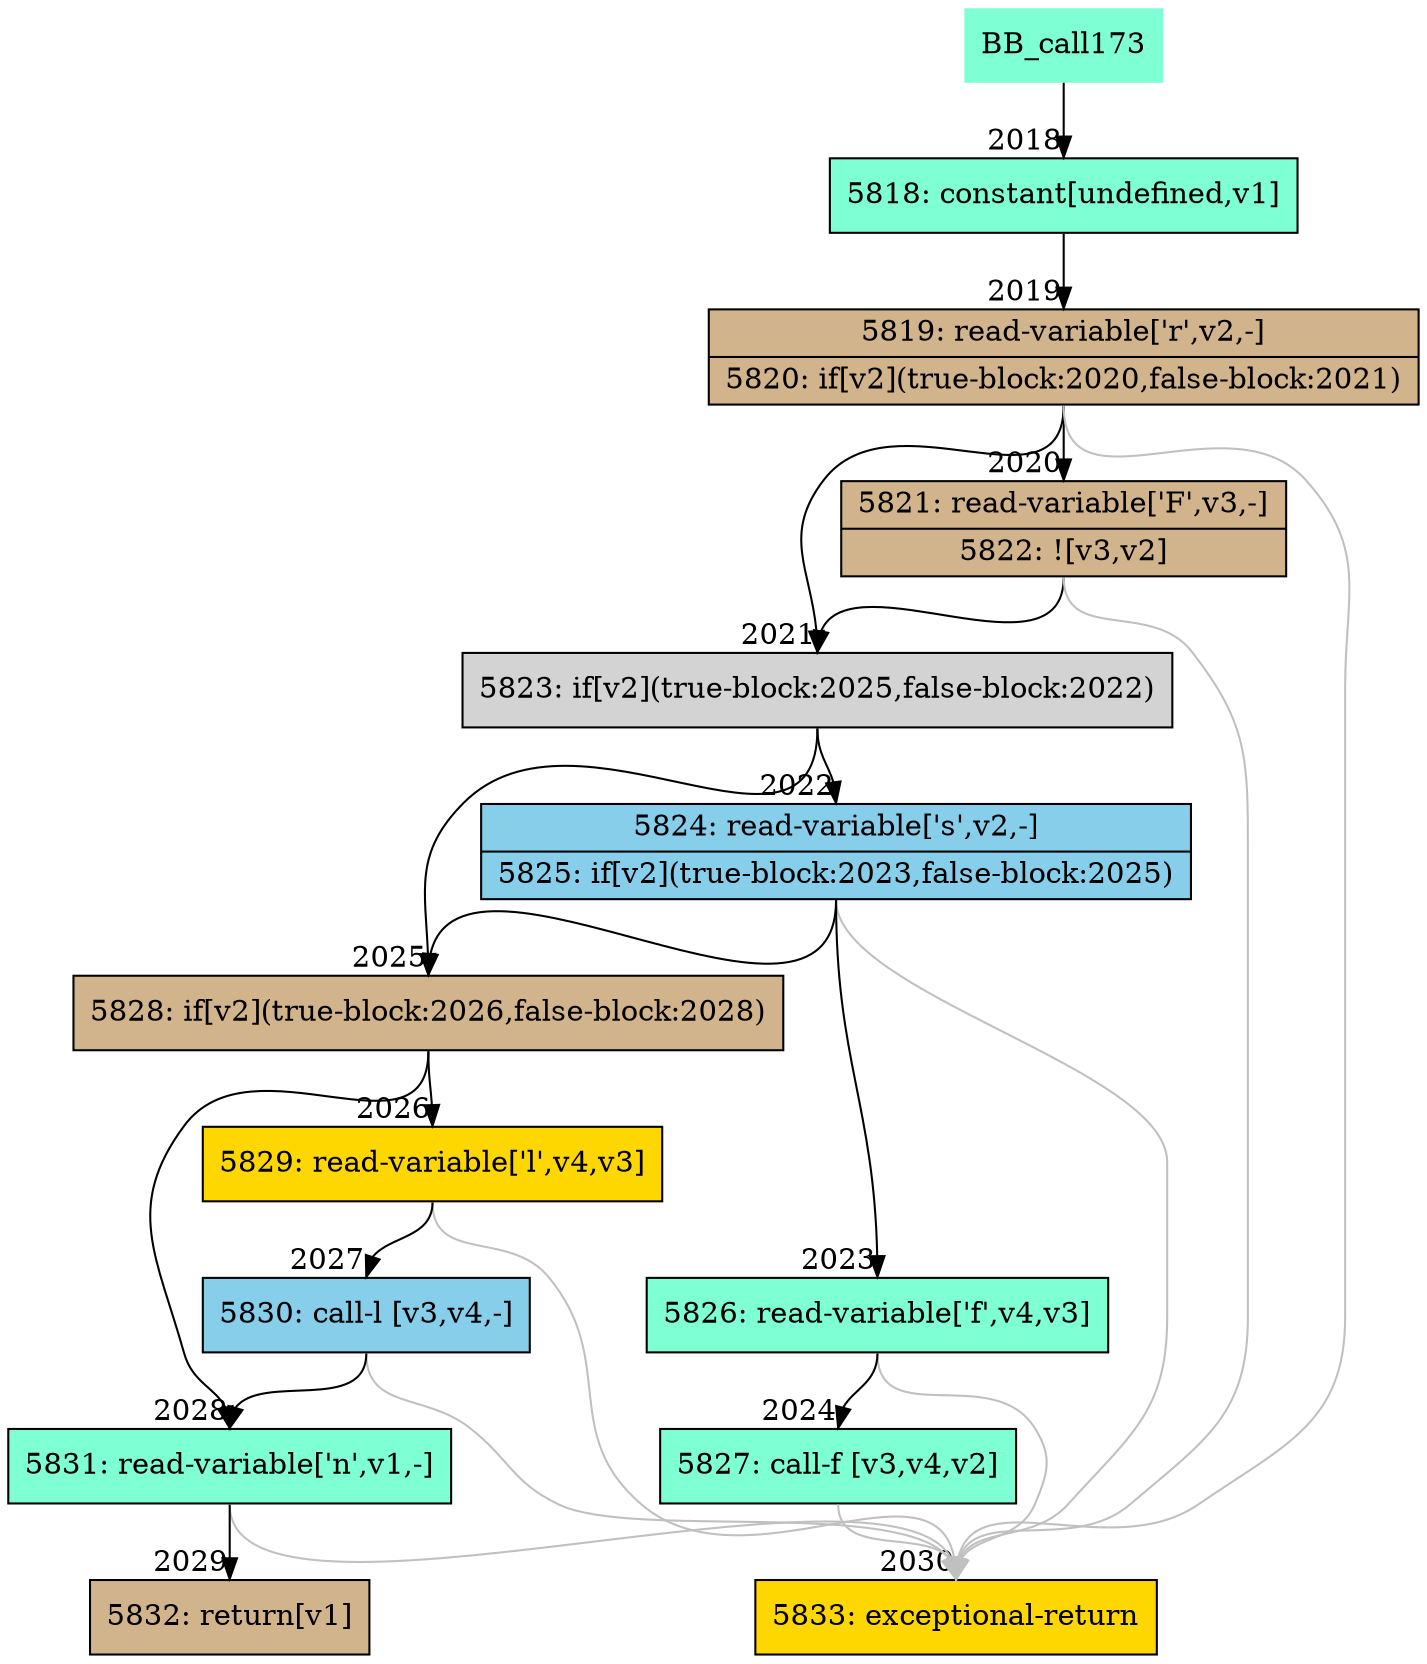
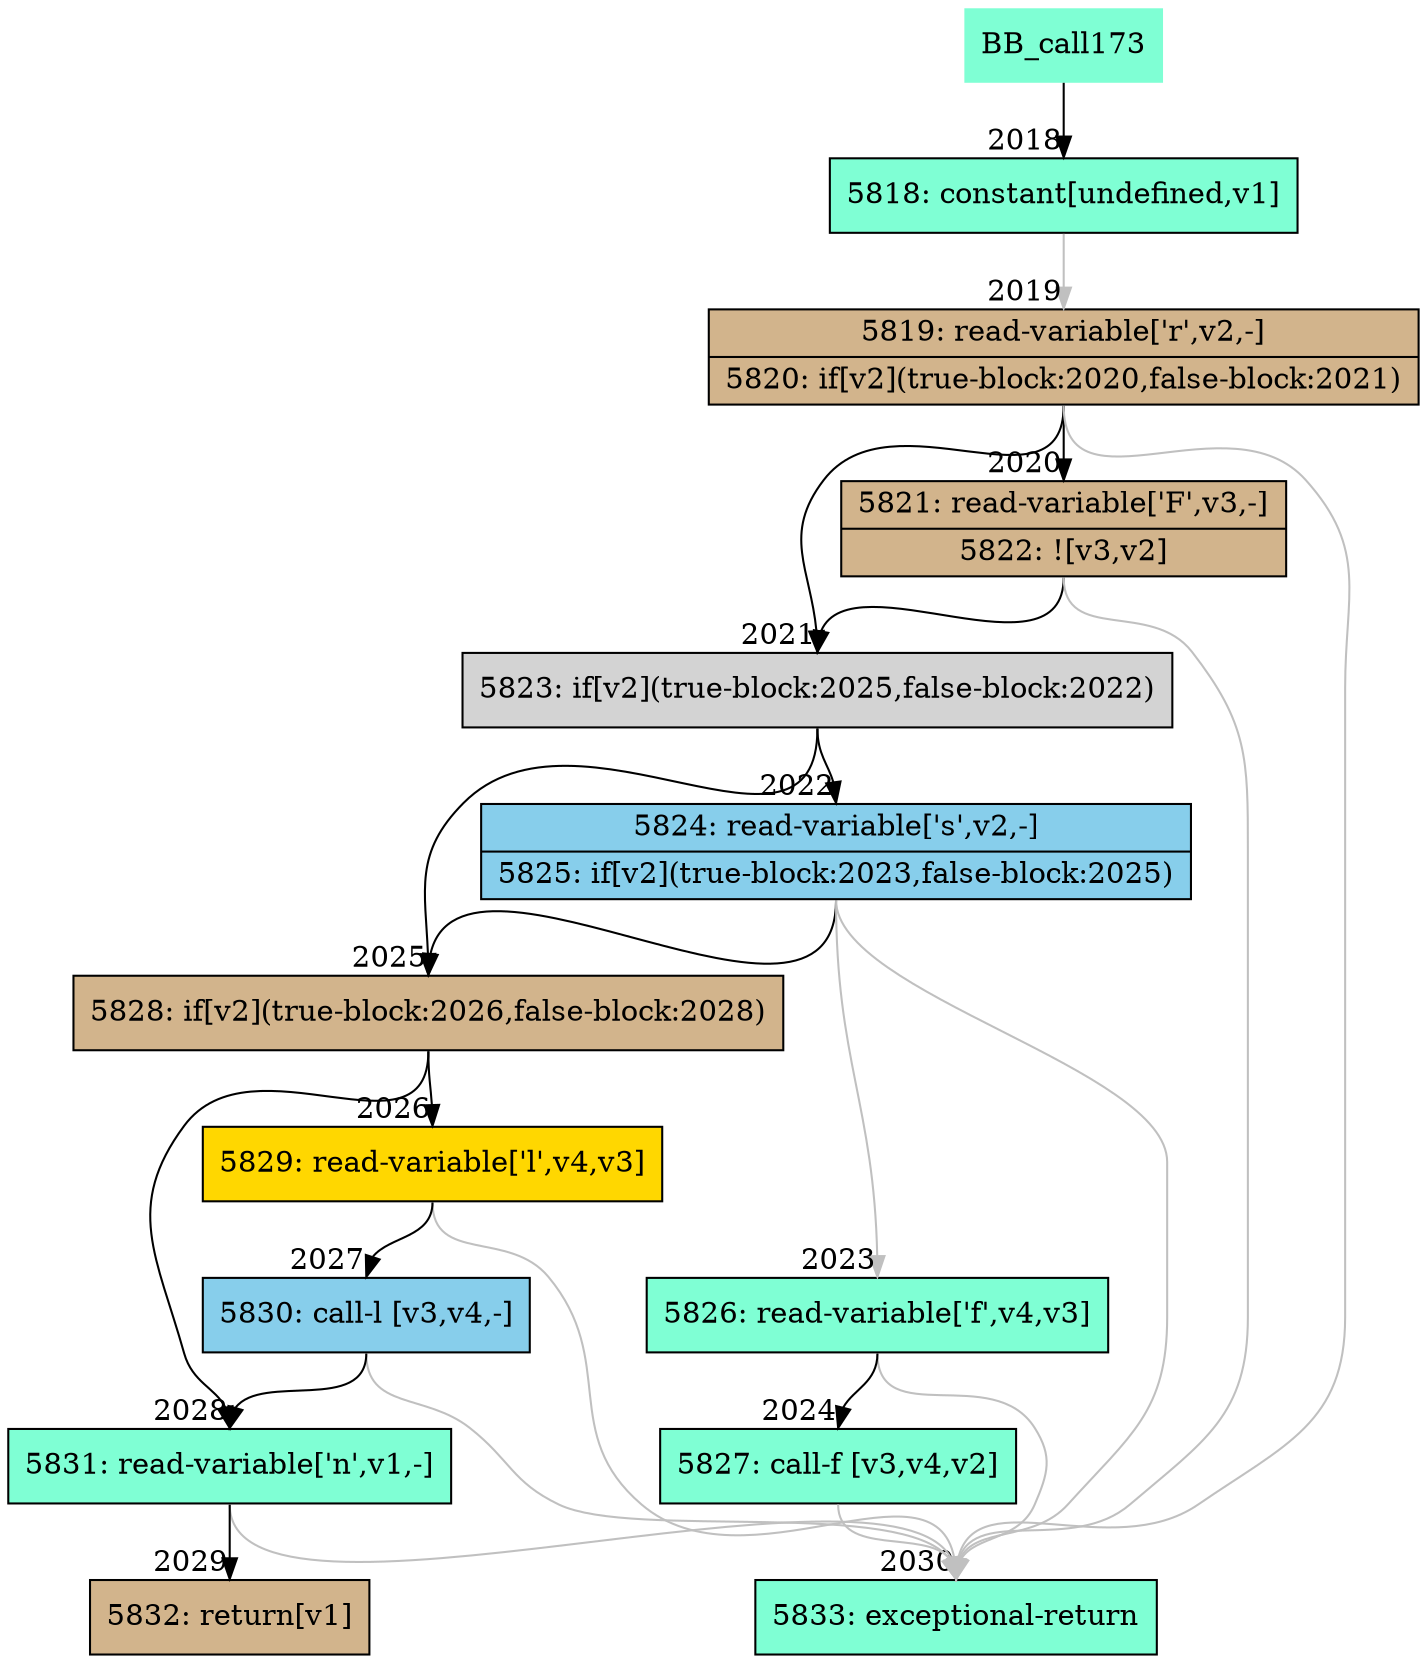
  digraph {
    rankdir=TD
    node [fillcolor=aquamarine shape=record style=filled]
    edge [headport=n tailport=s]
    n1 [label=BB_call173 shape=none]
    n2 [label="{5818: constant[undefined,v1]}"]
    n3 [fillcolor=tan label="{5819: read-variable['r',v2,-]|5820: if[v2](true-block:2020,false-block:2021)}"]
    n4 [fillcolor=lightgrey label="{5823: if[v2](true-block:2025,false-block:2022)}"]
    n5 [fillcolor=tan label="{5821: read-variable['F',v3,-]|5822: ![v3,v2]}"]
-   n6 [fillcolor=gold label="{5833: exceptional-return}"]
+   n6 [label="{5833: exceptional-return}"]
    n7 [fillcolor=tan label="{5828: if[v2](true-block:2026,false-block:2028)}"]
    n8 [fillcolor=skyblue label="{5824: read-variable['s',v2,-]|5825: if[v2](true-block:2023,false-block:2025)}"]
    n9 [label="{5831: read-variable['n',v1,-]}"]
    n10 [fillcolor=gold label="{5829: read-variable['l',v4,v3]}"]
    n11 [label="{5826: read-variable['f',v4,v3]}"]
    n12 [fillcolor=tan label="{5832: return[v1]}"]
    n13 [fillcolor=skyblue label="{5830: call-l [v3,v4,-]}"]
    n14 [label="{5827: call-f [v3,v4,v2]}"]
    n1 -> n2 [headlabel="    2018"]
-   n2 -> n3 [headlabel="      2019"]
+   n2 -> n3 [headlabel="      2019" color=gray]
    n3 -> n4 [headlabel="      2021"]
    n3 -> n5 [headlabel="      2020"]
    n3 -> n6 [color=gray headlabel="      2030"]
    n4 -> n7 [headlabel="      2025"]
    n4 -> n8 [headlabel="      2022"]
    n5 -> n4
    n5 -> n6 [color=gray]
    n7 -> n9 [headlabel="      2028"]
    n7 -> n10 [headlabel="      2026"]
    n8 -> n6 [color=gray]
    n8 -> n7
-   n8 -> n11 [headlabel="      2023"]
+   n8 -> n11 [headlabel="      2023" color=gray]
    n9 -> n6 [color=gray]
    n9 -> n12 [headlabel="      2029"]
    n10 -> n6 [color=gray]
    n10 -> n13 [headlabel="      2027"]
    n11 -> n6 [color=gray]
    n11 -> n14 [headlabel="      2024"]
    n13 -> n6 [color=gray]
    n13 -> n9
    n14 -> n6 [color=gray]
  }
